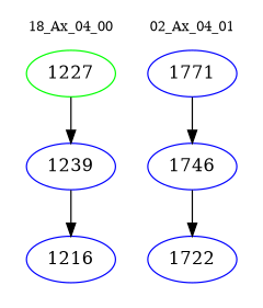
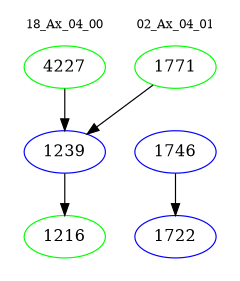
  digraph {
    node [color=blue]
    edge [color=black]
-   n1 [color=green label=1227]
-   n2 [label=1216]
+   n1 [color=green label=4227]
+   n2 [color=green label=1216]
    n3 [label=1239]
-   n4 [label=1771]
+   n4 [color=green label=1771]
    n5 [label=1722]
    n6 [label=1746]
    subgraph cluster_1 {
      color=white
      fontsize=10
      label="18_Ax_04_00"
      n1
      n2
      n3
    }
    subgraph cluster_2 {
      color=white
      fontsize=10
      label="02_Ax_04_01"
      n4
      n5
      n6
    }
    n1 -> n3
    n3 -> n2
-   n4 -> n6
+   n4 -> n3
    n6 -> n5
  }
